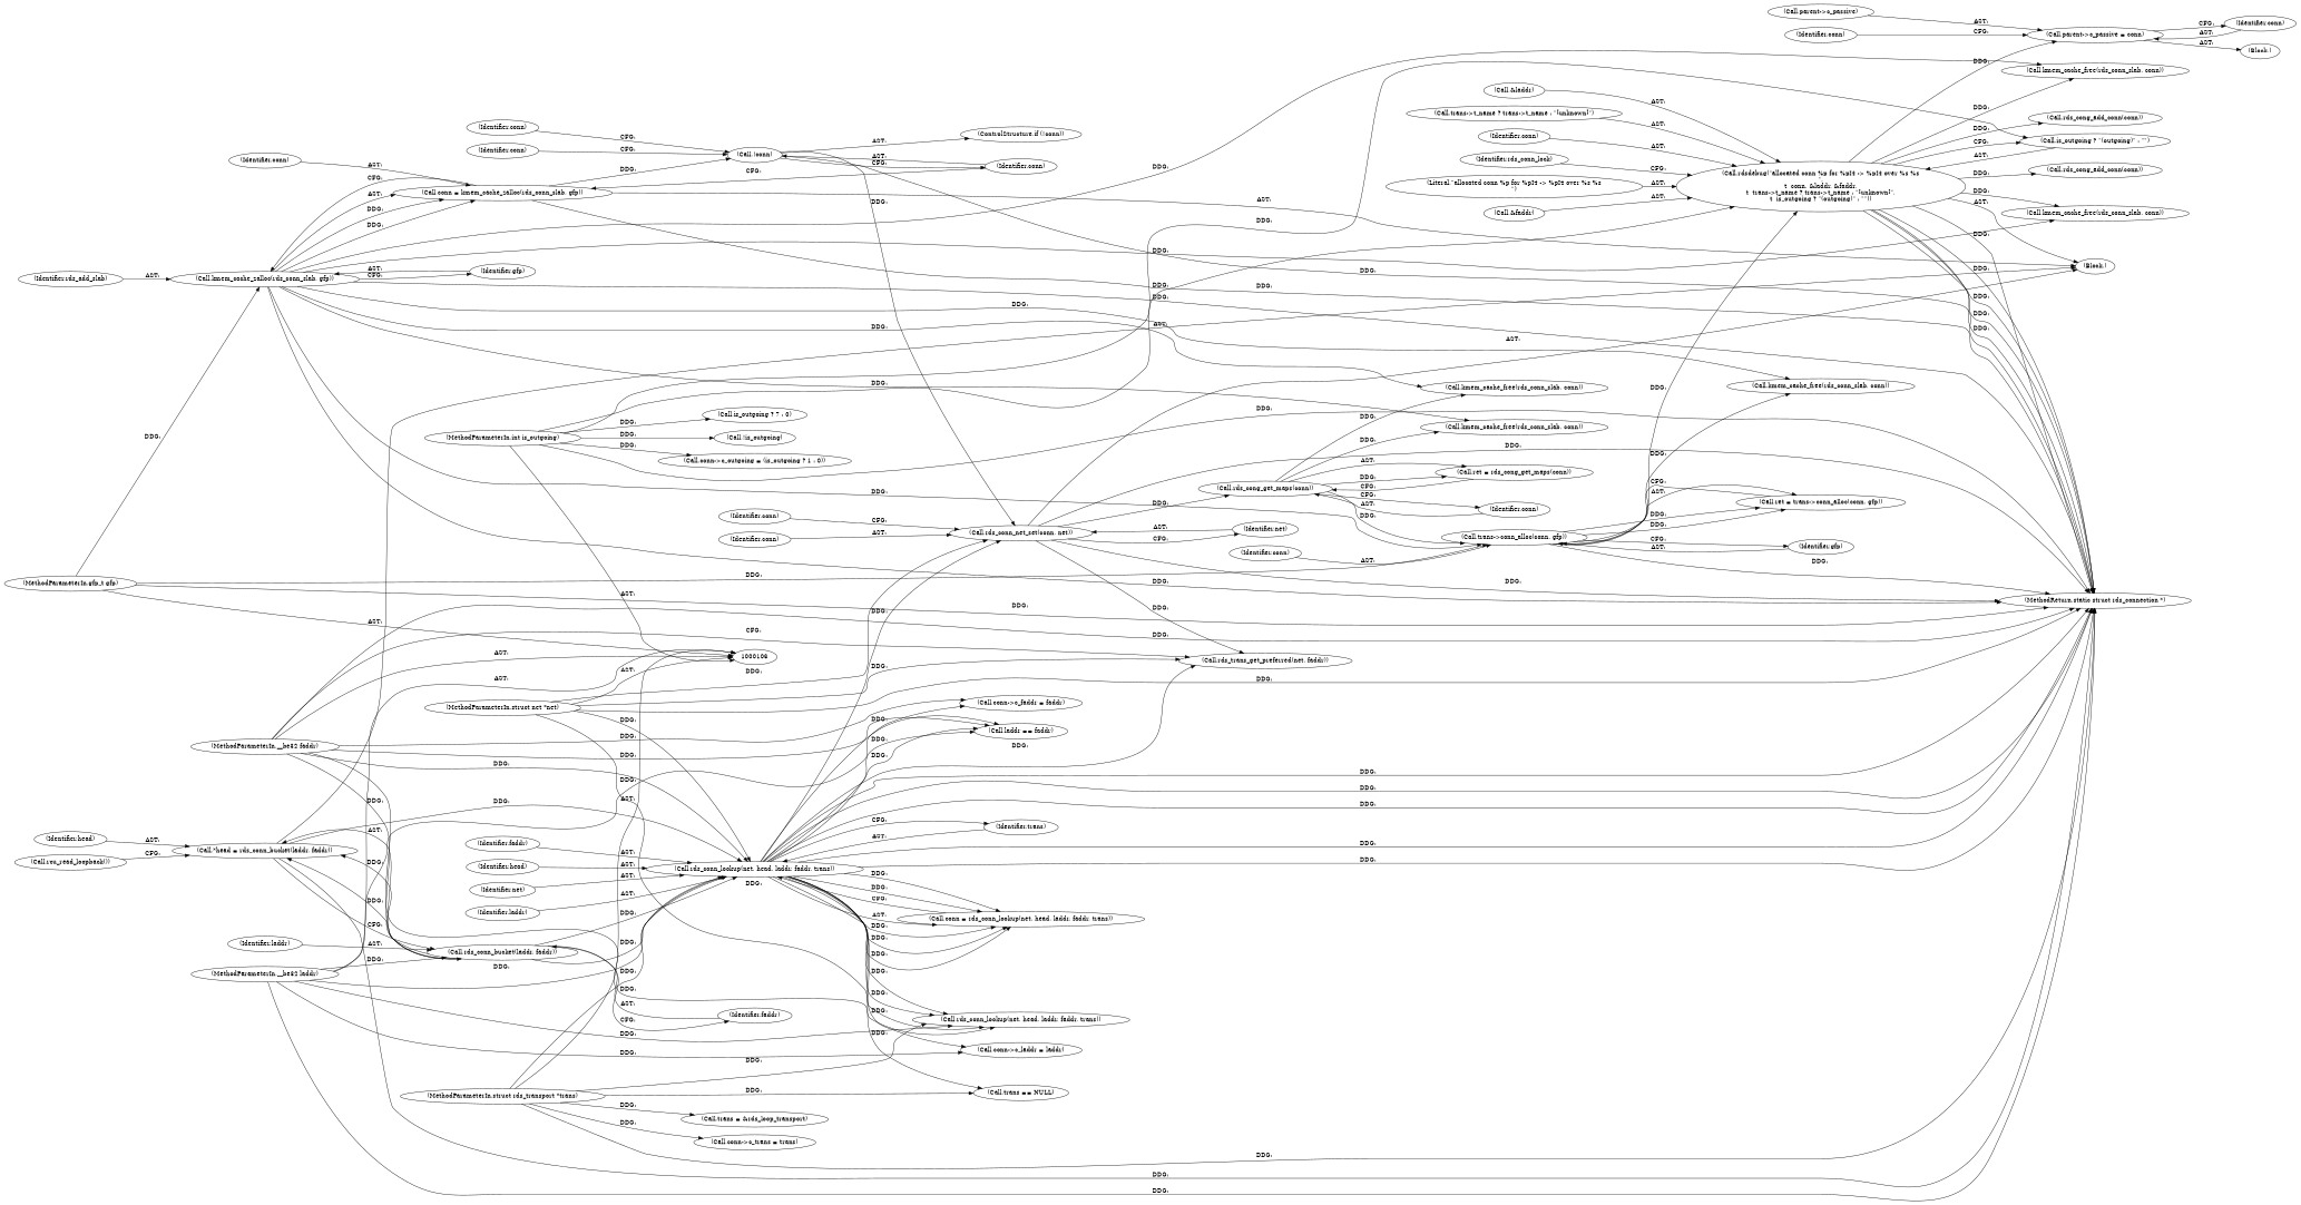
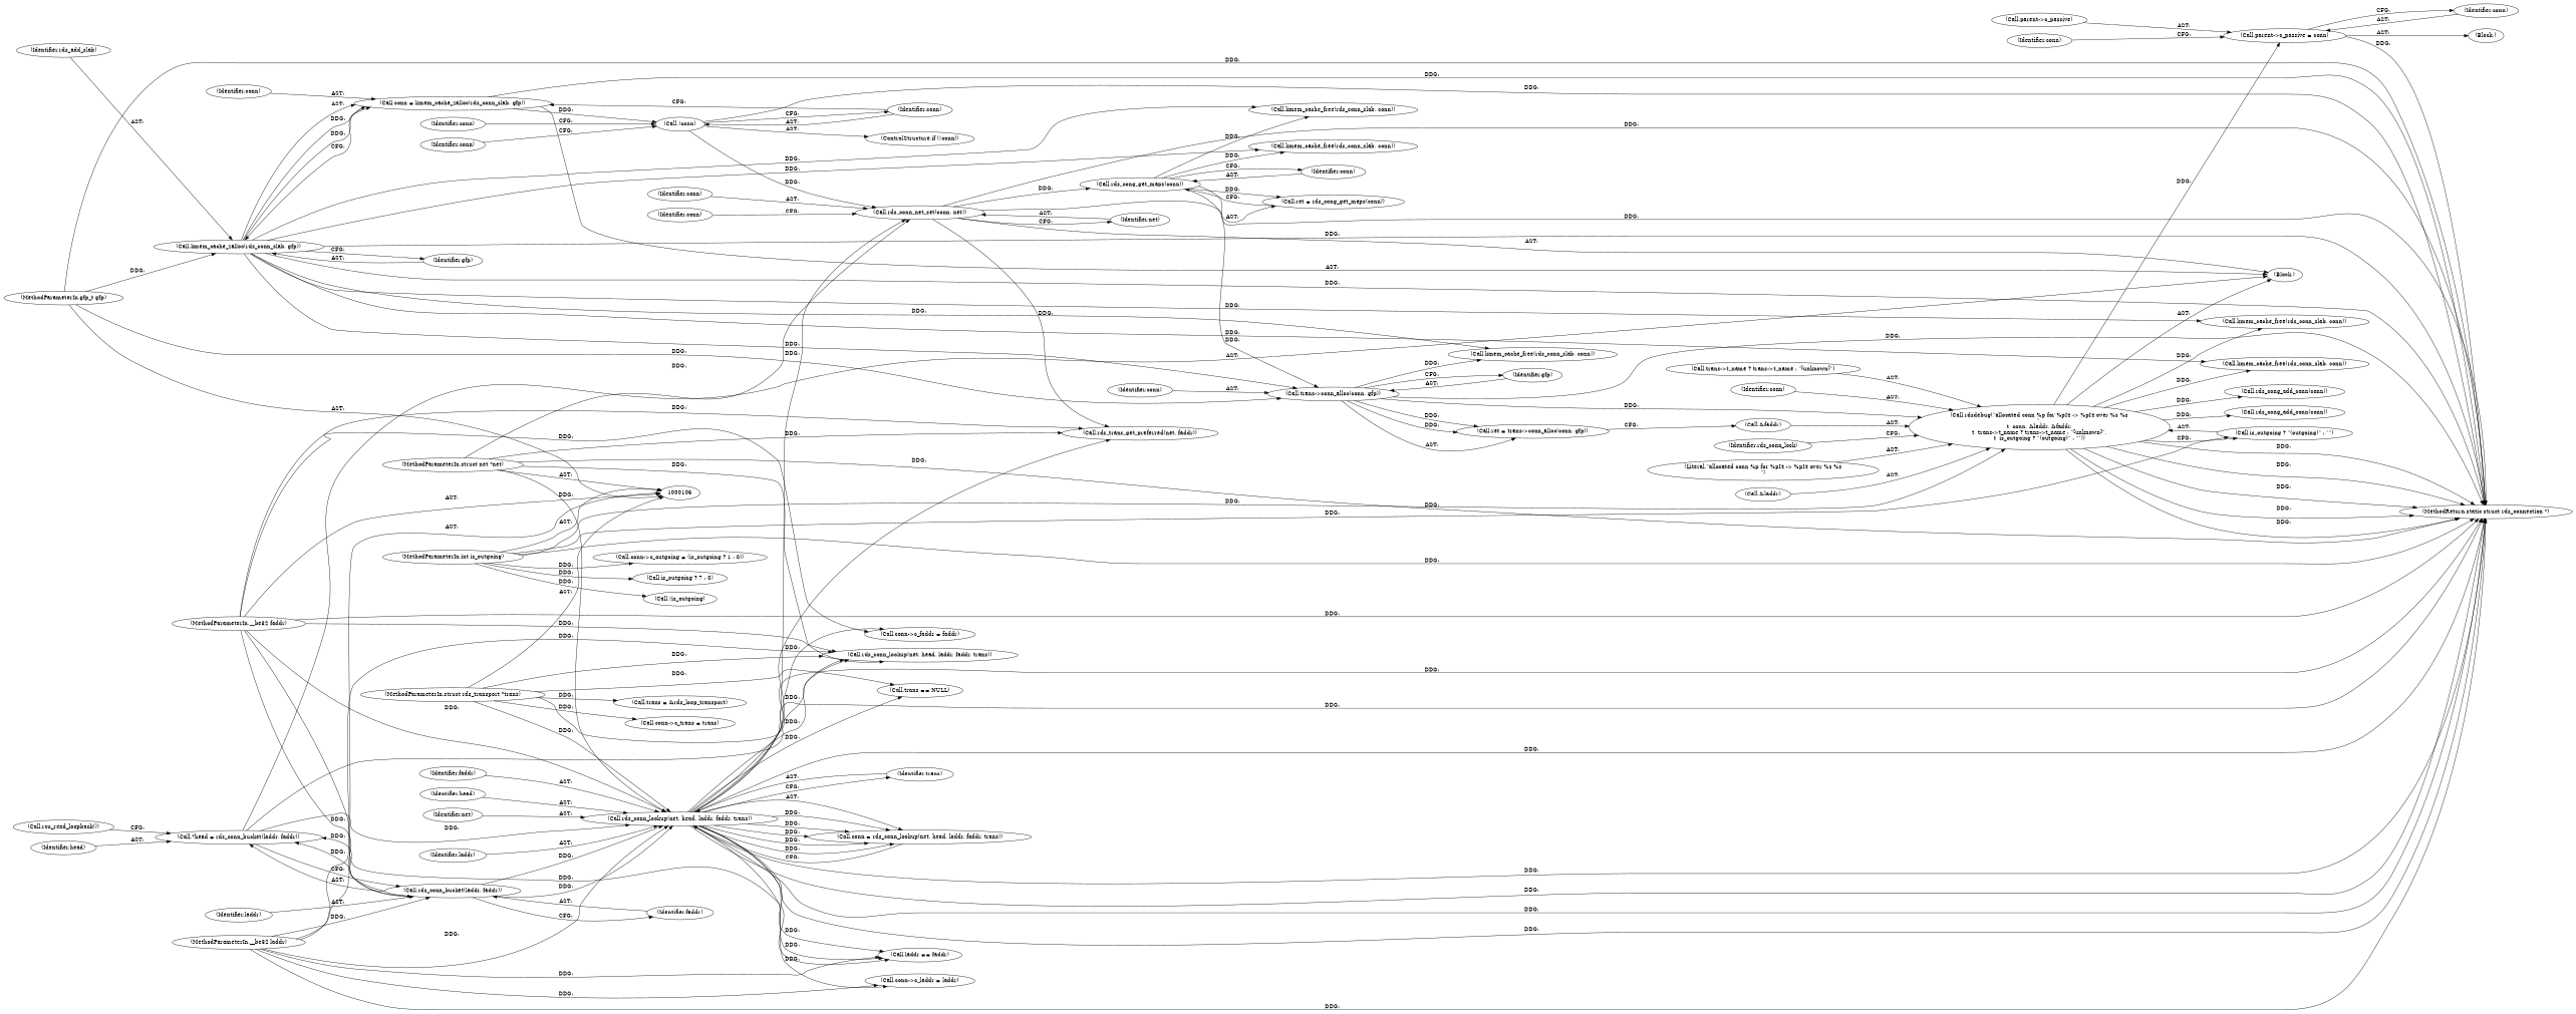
  digraph {
    rankdir=LR
    n1 [label="(Call,parent->c_passive = conn)"]
    n2 [label="(Identifier,conn)"]
    n3 [label="(Block,)"]
    n4 [label="(MethodReturn,static struct rds_connection *)"]
    n5 [label="(Call,rdsdebug(\"allocated conn %p for %pI4 -> %pI4 over %s %s\n\",\n\t  conn, &laddr, &faddr,\n\t  trans->t_name ? trans->t_name : \"[unknown]\",\n\t  is_outgoing ? \"(outgoing)\" : \"\"))"]
    n6 [label="(Call,kmem_cache_free(rds_conn_slab, conn))"]
    n7 [label="(Call,is_outgoing ? \"(outgoing)\" : \"\")"]
    n8 [label="(Block,)"]
    n9 [label="(Call,kmem_cache_free(rds_conn_slab, conn))"]
    n10 [label="(Call,rds_cong_add_conn(conn))"]
    n11 [label="(Call,rds_cong_add_conn(conn))"]
    n12 [label="(Call,trans->conn_alloc(conn, gfp))"]
    n13 [label="(Call,kmem_cache_free(rds_conn_slab, conn))"]
    n14 [label="(Call,ret = trans->conn_alloc(conn, gfp))"]
    n15 [label="(Identifier,gfp)"]
    n16 [label="(Call,rds_cong_get_maps(conn))"]
    n17 [label="(Call,kmem_cache_free(rds_conn_slab, conn))"]
    n18 [label="(Identifier,conn)"]
    n19 [label="(Call,kmem_cache_free(rds_conn_slab, conn))"]
    n20 [label="(Call,ret = rds_cong_get_maps(conn))"]
    n21 [label="(Call,rds_conn_net_set(conn, net))"]
    n22 [label="(Identifier,net)"]
    n23 [label="(Call,rds_trans_get_preferred(net, faddr))"]
    n24 [label="(Call,!conn)"]
    n25 [label="(ControlStructure,if (!conn))"]
    n26 [label="(Identifier,conn)"]
    n27 [label="(Call,conn = kmem_cache_zalloc(rds_conn_slab, gfp))"]
    n28 [label="(Call,kmem_cache_zalloc(rds_conn_slab, gfp))"]
    n29 [label="(Identifier,gfp)"]
    n30 [label="(MethodParameterIn,gfp_t gfp)"]
    1000106
    n32 [label="(Call,rds_conn_lookup(net, head, laddr, faddr, trans))"]
    n33 [label="(Call,conn->c_laddr = laddr)"]
    n34 [label="(Call,conn->c_faddr = faddr)"]
    n35 [label="(Call,rds_conn_lookup(net, head, laddr, faddr, trans))"]
    n36 [label="(Call,laddr == faddr)"]
    n37 [label="(Identifier,trans)"]
    n38 [label="(Call,conn = rds_conn_lookup(net, head, laddr, faddr, trans))"]
    n39 [label="(Call,trans == NULL)"]
    n40 [label="(MethodParameterIn,struct net *net)"]
    n41 [label="(Call,*head = rds_conn_bucket(laddr, faddr))"]
    n42 [label="(Call,rds_conn_bucket(laddr, faddr))"]
    n43 [label="(Identifier,faddr)"]
    n44 [label="(MethodParameterIn,__be32 laddr)"]
    n45 [label="(MethodParameterIn,__be32 faddr)"]
    n46 [label="(MethodParameterIn,struct rds_transport *trans)"]
    n47 [label="(Call,trans = &rds_loop_transport)"]
    n48 [label="(Call,conn->c_trans = trans)"]
    n49 [label="(MethodParameterIn,int is_outgoing)"]
    n50 [label="(Call,is_outgoing ? 7 : 0)"]
    n51 [label="(Call,!is_outgoing)"]
    n52 [label="(Call,conn->c_outgoing = (is_outgoing ? 1 : 0))"]
    n53 [label="(Call,parent->c_passive)"]
    n54 [label="(Call,trans->t_name ? trans->t_name : \"[unknown]\")"]
    n55 [label="(Identifier,conn)"]
    n56 [label="(Identifier,conn)"]
    n57 [label="(Identifier,conn)"]
    n58 [label="(Identifier,laddr)"]
    n59 [label="(Identifier,rds_conn_lock)"]
    n60 [label="(Identifier,conn)"]
    n61 [label="(Identifier,conn)"]
    n62 [label="(Identifier,conn)"]
    n63 [label="(Literal,\"allocated conn %p for %pI4 -> %pI4 over %s %s\n\")"]
    n64 [label="(Identifier,laddr)"]
    n65 [label="(Identifier,conn)"]
    n66 [label="(Identifier,faddr)"]
    n67 [label="(Identifier,head)"]
    n68 [label="(Identifier,head)"]
    n69 [label="(Identifier,rds_add_slab)"]
    n70 [label="(Identifier,conn)"]
    n71 [label="(Call,&faddr)"]
    n72 [label="(Call,&laddr)"]
    n73 [label="(Identifier,net)"]
    n74 [label="(Call,rcu_read_loopback())"]
    n1 -> n2 [label="CFG: "]
    n1 -> n3 [label="AST: "]
+   n1 -> n4 [label="DDG: "]
    n2 -> n1 [label="AST: "]
    n5 -> n1 [label="DDG: "]
    n5 -> n4 [label="DDG: "]
    n5 -> n4 [label="DDG: "]
    n5 -> n4 [label="DDG: "]
    n5 -> n4 [label="DDG: "]
    n5 -> n4 [label="DDG: "]
    n5 -> n6 [label="DDG: "]
    n5 -> n7 [label="CFG: "]
    n5 -> n8 [label="AST: "]
    n5 -> n9 [label="DDG: "]
    n5 -> n10 [label="DDG: "]
    n5 -> n11 [label="DDG: "]
    n7 -> n5 [label="AST: "]
    n12 -> n4 [label="DDG: "]
    n12 -> n5 [label="DDG: "]
    n12 -> n13 [label="DDG: "]
    n12 -> n14 [label="AST: "]
    n12 -> n14 [label="DDG: "]
    n12 -> n14 [label="DDG: "]
    n12 -> n15 [label="CFG: "]
-   n14 -> n12 [label="CFG: "]
+   n14 -> n71 [label="CFG: "]
    n15 -> n12 [label="AST: "]
    n16 -> n12 [label="DDG: "]
    n16 -> n17 [label="DDG: "]
    n16 -> n18 [label="CFG: "]
    n16 -> n19 [label="DDG: "]
    n16 -> n20 [label="AST: "]
    n16 -> n20 [label="DDG: "]
    n18 -> n16 [label="AST: "]
    n20 -> n16 [label="CFG: "]
    n21 -> n4 [label="DDG: "]
    n21 -> n4 [label="DDG: "]
    n21 -> n8 [label="AST: "]
    n21 -> n16 [label="DDG: "]
    n21 -> n22 [label="CFG: "]
    n21 -> n23 [label="DDG: "]
    n22 -> n21 [label="AST: "]
    n24 -> n4 [label="DDG: "]
    n24 -> n21 [label="DDG: "]
    n24 -> n25 [label="AST: "]
    n24 -> n26 [label="CFG: "]
    n26 -> n24 [label="AST: "]
    n26 -> n27 [label="CFG: "]
    n27 -> n4 [label="DDG: "]
    n27 -> n8 [label="AST: "]
    n27 -> n24 [label="DDG: "]
    n27 -> n28 [label="CFG: "]
    n28 -> n4 [label="DDG: "]
    n28 -> n4 [label="DDG: "]
    n28 -> n6 [label="DDG: "]
    n28 -> n9 [label="DDG: "]
    n28 -> n12 [label="DDG: "]
    n28 -> n13 [label="DDG: "]
    n28 -> n17 [label="DDG: "]
    n28 -> n19 [label="DDG: "]
    n28 -> n27 [label="AST: "]
    n28 -> n27 [label="DDG: "]
    n28 -> n27 [label="DDG: "]
    n28 -> n29 [label="CFG: "]
    n29 -> n28 [label="AST: "]
    n30 -> n4 [label="DDG: "]
    n30 -> n12 [label="DDG: "]
    n30 -> n28 [label="DDG: "]
    n30 -> 1000106 [label="AST: "]
    n32 -> n4 [label="DDG: "]
    n32 -> n4 [label="DDG: "]
    n32 -> n4 [label="DDG: "]
    n32 -> n4 [label="DDG: "]
    n32 -> n4 [label="DDG: "]
    n32 -> n21 [label="DDG: "]
    n32 -> n23 [label="DDG: "]
    n32 -> n33 [label="DDG: "]
    n32 -> n34 [label="DDG: "]
    n32 -> n35 [label="DDG: "]
    n32 -> n35 [label="DDG: "]
    n32 -> n36 [label="DDG: "]
    n32 -> n36 [label="DDG: "]
    n32 -> n37 [label="CFG: "]
    n32 -> n38 [label="AST: "]
    n32 -> n38 [label="DDG: "]
    n32 -> n38 [label="DDG: "]
    n32 -> n38 [label="DDG: "]
    n32 -> n38 [label="DDG: "]
    n32 -> n38 [label="DDG: "]
    n32 -> n39 [label="DDG: "]
    n37 -> n32 [label="AST: "]
    n38 -> n32 [label="CFG: "]
    n40 -> n4 [label="DDG: "]
    n40 -> n21 [label="DDG: "]
    n40 -> n23 [label="DDG: "]
    n40 -> 1000106 [label="AST: "]
    n40 -> n32 [label="DDG: "]
    n40 -> n35 [label="DDG: "]
    n41 -> n4 [label="DDG: "]
    n41 -> n8 [label="AST: "]
    n41 -> n32 [label="DDG: "]
    n41 -> n42 [label="CFG: "]
    n42 -> n32 [label="DDG: "]
    n42 -> n32 [label="DDG: "]
    n42 -> n41 [label="AST: "]
    n42 -> n41 [label="DDG: "]
    n42 -> n41 [label="DDG: "]
    n42 -> n43 [label="CFG: "]
    n43 -> n42 [label="AST: "]
    n44 -> n4 [label="DDG: "]
    n44 -> 1000106 [label="AST: "]
    n44 -> n32 [label="DDG: "]
    n44 -> n33 [label="DDG: "]
    n44 -> n35 [label="DDG: "]
    n44 -> n36 [label="DDG: "]
    n44 -> n42 [label="DDG: "]
    n45 -> n4 [label="DDG: "]
-   n45 -> n23 [label="CFG: "]
+   n45 -> n23 [label="DDG: "]
    n45 -> 1000106 [label="AST: "]
    n45 -> n32 [label="DDG: "]
    n45 -> n34 [label="DDG: "]
    n45 -> n35 [label="DDG: "]
    n45 -> n36 [label="DDG: "]
    n45 -> n42 [label="DDG: "]
    n46 -> n4 [label="DDG: "]
    n46 -> 1000106 [label="AST: "]
    n46 -> n32 [label="DDG: "]
    n46 -> n35 [label="DDG: "]
    n46 -> n39 [label="DDG: "]
    n46 -> n47 [label="DDG: "]
    n46 -> n48 [label="DDG: "]
    n49 -> n4 [label="DDG: "]
    n49 -> n5 [label="DDG: "]
    n49 -> n7 [label="DDG: "]
    n49 -> 1000106 [label="AST: "]
    n49 -> n50 [label="DDG: "]
    n49 -> n51 [label="DDG: "]
    n49 -> n52 [label="DDG: "]
    n53 -> n1 [label="AST: "]
    n54 -> n5 [label="AST: "]
    n55 -> n12 [label="AST: "]
    n56 -> n21 [label="AST: "]
    n57 -> n5 [label="AST: "]
    n58 -> n42 [label="AST: "]
    n59 -> n5 [label="CFG: "]
    n60 -> n24 [label="CFG: "]
    n61 -> n21 [label="CFG: "]
    n62 -> n27 [label="AST: "]
    n63 -> n5 [label="AST: "]
    n64 -> n32 [label="AST: "]
    n65 -> n1 [label="CFG: "]
    n66 -> n32 [label="AST: "]
    n67 -> n41 [label="AST: "]
    n68 -> n32 [label="AST: "]
    n69 -> n28 [label="AST: "]
    n70 -> n24 [label="CFG: "]
    n71 -> n5 [label="AST: "]
    n72 -> n5 [label="AST: "]
    n73 -> n32 [label="AST: "]
    n74 -> n41 [label="CFG: "]
  }
